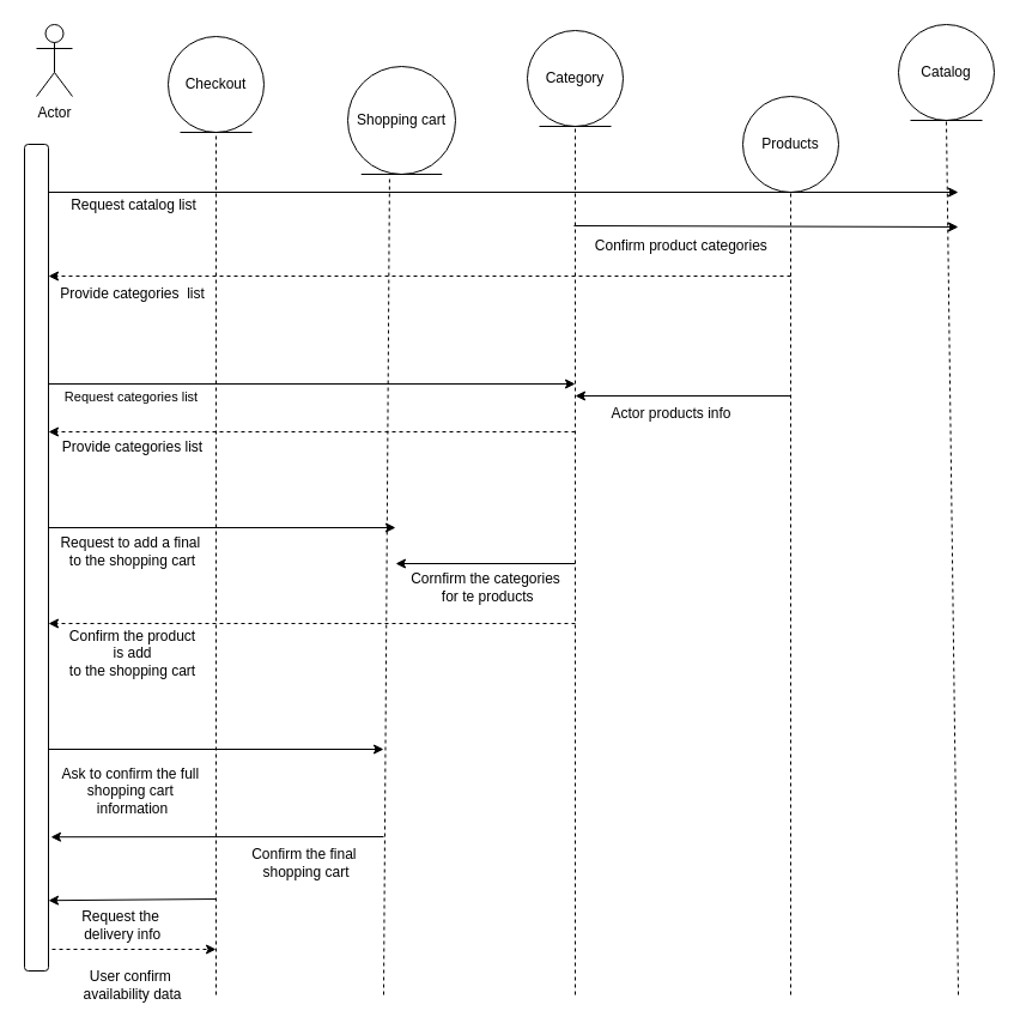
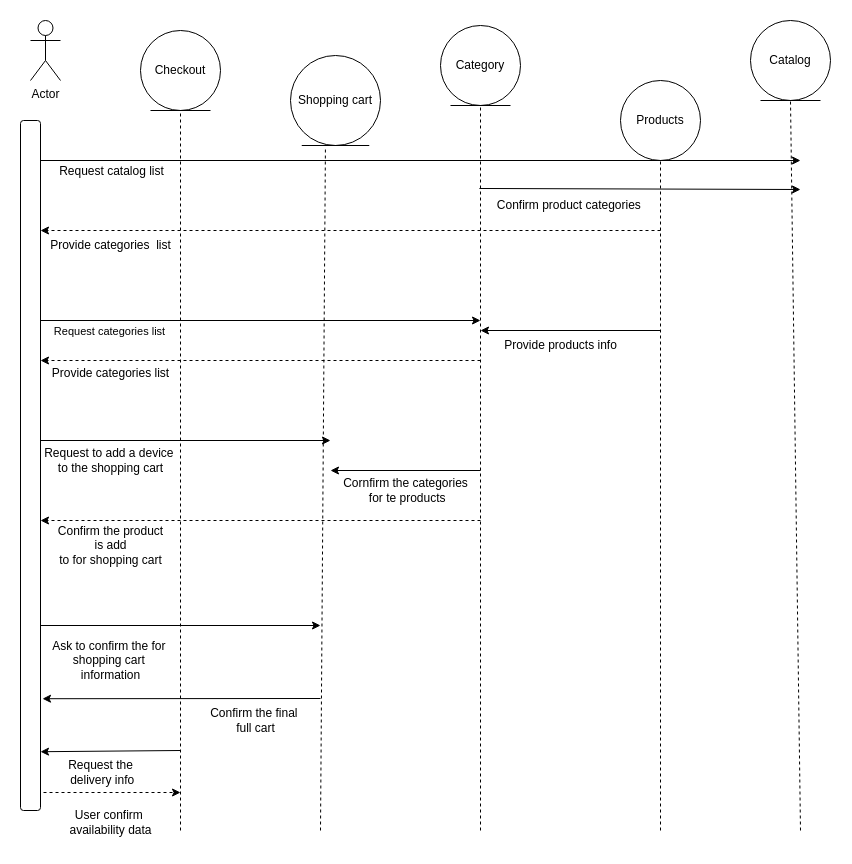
  <mxCell id="0" />
  <mxCell id="1" parent="0" />
  <mxCell id="2" value="Shopping cart" style="ellipse;shape=umlEntity;whiteSpace=wrap;html=1;fontStyle=0;" vertex="1" parent="1"><mxGeometry x="290" y="55" width="90" height="90" as="geometry" /></mxCell>
  <mxCell id="3" value="Category" style="ellipse;shape=umlEntity;whiteSpace=wrap;html=1;fontStyle=0;" vertex="1" parent="1"><mxGeometry x="440" y="25" width="80" height="80" as="geometry" /></mxCell>
  <mxCell id="4" value="Products" style="ellipse;shape=umlEntity;whiteSpace=wrap;html=1;fontStyle=0;" vertex="1" parent="1"><mxGeometry x="620" y="80" width="80" height="80" as="geometry" /></mxCell>
  <mxCell id="5" value="" style="endArrow=none;dashed=1;html=1;rounded=0;" edge="1" parent="1" source="21"><mxGeometry width="50" height="50" relative="1" as="geometry"><mxPoint x="180.5" y="670" as="sourcePoint" /><mxPoint x="180" y="100" as="targetPoint" /></mxGeometry></mxCell>
  <mxCell id="6" value="" style="endArrow=none;dashed=1;html=1;rounded=0;entryX=0.388;entryY=1.038;entryDx=0;entryDy=0;entryPerimeter=0;" edge="1" parent="1" target="2"><mxGeometry width="50" height="50" relative="1" as="geometry"><mxPoint x="320" y="830" as="sourcePoint" /><mxPoint x="329.5" y="110" as="targetPoint" /></mxGeometry></mxCell>
  <mxCell id="7" value="" style="endArrow=none;dashed=1;html=1;rounded=0;entryX=0.5;entryY=1;entryDx=0;entryDy=0;" edge="1" parent="1" target="3"><mxGeometry width="50" height="50" relative="1" as="geometry"><mxPoint x="480" y="830" as="sourcePoint" /><mxPoint x="480" y="140" as="targetPoint" /></mxGeometry></mxCell>
  <mxCell id="8" value="" style="endArrow=none;dashed=1;html=1;rounded=0;entryX=0.5;entryY=1;entryDx=0;entryDy=0;" edge="1" parent="1" target="4"><mxGeometry width="50" height="50" relative="1" as="geometry"><mxPoint x="660" y="830" as="sourcePoint" /><mxPoint x="659.5" y="120" as="targetPoint" /></mxGeometry></mxCell>
  <mxCell id="9" value="" style="endArrow=classic;html=1;rounded=0;" edge="1" parent="1"><mxGeometry width="50" height="50" relative="1" as="geometry"><mxPoint x="40" y="320" as="sourcePoint" /><mxPoint x="480" y="320" as="targetPoint" /></mxGeometry></mxCell>
  <mxCell id="10" value="Request categories list" style="edgeLabel;html=1;align=center;verticalAlign=middle;resizable=0;points=[];" connectable="0" vertex="1" parent="9"><mxGeometry x="-0.386" y="-4" relative="1" as="geometry"><mxPoint x="-67" y="6" as="offset" /></mxGeometry></mxCell>
  <mxCell id="11" value="" style="endArrow=classic;html=1;rounded=0;dashed=1;" edge="1" parent="1"><mxGeometry width="50" height="50" relative="1" as="geometry"><mxPoint x="480" y="360" as="sourcePoint" /><mxPoint x="40" y="360" as="targetPoint" /></mxGeometry></mxCell>
  <mxCell id="12" value="Confirm product categories&amp;nbsp;" style="text;html=1;align=center;verticalAlign=middle;resizable=0;points=[];autosize=1;strokeColor=none;fillColor=none;" vertex="1" parent="1"><mxGeometry x="480" y="190" width="180" height="30" as="geometry" /></mxCell>
  <mxCell id="13" value="Provide categories list&lt;div&gt;&lt;br&gt;&lt;/div&gt;" style="text;html=1;align=center;verticalAlign=middle;resizable=0;points=[];autosize=1;strokeColor=none;fillColor=none;" vertex="1" parent="1"><mxGeometry x="40" y="360" width="140" height="40" as="geometry" /></mxCell>
  <mxCell id="14" value="Actor" style="shape=umlActor;verticalLabelPosition=bottom;verticalAlign=top;html=1;outlineConnect=0;" vertex="1" parent="1"><mxGeometry x="30" y="20" width="30" height="60" as="geometry" /></mxCell>
  <mxCell id="15" value="" style="endArrow=classic;html=1;rounded=0;" edge="1" parent="1"><mxGeometry width="50" height="50" relative="1" as="geometry"><mxPoint x="40" y="160" as="sourcePoint" /><mxPoint x="800" y="160" as="targetPoint" /></mxGeometry></mxCell>
  <mxCell id="16" value="&lt;font style=&quot;font-size: 12px;&quot;&gt;Request catalog list&lt;/font&gt;" style="edgeLabel;html=1;align=center;verticalAlign=middle;resizable=0;points=[];" connectable="0" vertex="1" parent="15"><mxGeometry x="-0.386" y="-4" relative="1" as="geometry"><mxPoint x="-163" y="6" as="offset" /></mxGeometry></mxCell>
  <mxCell id="17" value="" style="endArrow=classic;html=1;rounded=0;dashed=1;" edge="1" parent="1"><mxGeometry width="50" height="50" relative="1" as="geometry"><mxPoint x="660" y="230" as="sourcePoint" /><mxPoint x="40" y="230" as="targetPoint" /></mxGeometry></mxCell>
  <mxCell id="18" value="Provide categories&amp;nbsp; list" style="text;html=1;align=center;verticalAlign=middle;resizable=0;points=[];autosize=1;strokeColor=none;fillColor=none;" vertex="1" parent="1"><mxGeometry x="40" y="230" width="140" height="30" as="geometry" /></mxCell>
  <mxCell id="19" value="" style="rounded=1;whiteSpace=wrap;html=1;direction=south;" vertex="1" parent="1"><mxGeometry x="20" y="120" width="20" height="690" as="geometry" /></mxCell>
  <mxCell id="20" value="" style="endArrow=none;dashed=1;html=1;rounded=0;" edge="1" parent="1" target="21"><mxGeometry width="50" height="50" relative="1" as="geometry"><mxPoint x="180" y="830" as="sourcePoint" /><mxPoint x="180" y="100" as="targetPoint" /></mxGeometry></mxCell>
  <mxCell id="21" value="Checkout" style="ellipse;shape=umlEntity;whiteSpace=wrap;html=1;fontStyle=0;" vertex="1" parent="1"><mxGeometry x="140" y="30" width="80" height="80" as="geometry" /></mxCell>
  <mxCell id="22" value="" style="endArrow=classic;html=1;rounded=0;exitX=-0.006;exitY=-0.067;exitDx=0;exitDy=0;exitPerimeter=0;" edge="1" parent="1" source="12"><mxGeometry width="50" height="50" relative="1" as="geometry"><mxPoint x="490" y="189" as="sourcePoint" /><mxPoint x="800" y="189" as="targetPoint" /></mxGeometry></mxCell>
  <mxCell id="23" value="Catalog" style="ellipse;shape=umlEntity;whiteSpace=wrap;html=1;fontStyle=0;" vertex="1" parent="1"><mxGeometry x="750" y="20" width="80" height="80" as="geometry" /></mxCell>
  <mxCell id="24" value="" style="endArrow=none;dashed=1;html=1;rounded=0;entryX=0.5;entryY=1;entryDx=0;entryDy=0;" edge="1" parent="1" target="23"><mxGeometry width="50" height="50" relative="1" as="geometry"><mxPoint x="800" y="830" as="sourcePoint" /><mxPoint x="819.5" y="120" as="targetPoint" /></mxGeometry></mxCell>
  <mxCell id="25" value="" style="endArrow=classic;html=1;rounded=0;" edge="1" parent="1"><mxGeometry width="50" height="50" relative="1" as="geometry"><mxPoint x="660" y="330" as="sourcePoint" /><mxPoint x="480" y="330" as="targetPoint" /></mxGeometry></mxCell>
- <mxCell id="26" value="Actor products info" style="text;html=1;align=center;verticalAlign=middle;resizable=0;points=[];autosize=1;strokeColor=none;fillColor=none;" vertex="1" parent="1"><mxGeometry x="490" y="330" width="140" height="30" as="geometry" /></mxCell>
+ <mxCell id="26" value="Provide products info" style="text;html=1;align=center;verticalAlign=middle;resizable=0;points=[];autosize=1;strokeColor=none;fillColor=none;" vertex="1" parent="1"><mxGeometry x="490" y="330" width="140" height="30" as="geometry" /></mxCell>
  <mxCell id="27" value="" style="endArrow=classic;html=1;rounded=0;" edge="1" parent="1"><mxGeometry width="50" height="50" relative="1" as="geometry"><mxPoint x="480" y="470" as="sourcePoint" /><mxPoint x="330" y="470" as="targetPoint" /></mxGeometry></mxCell>
  <mxCell id="28" value="Cornfirm the categories&lt;br&gt;&amp;nbsp;for te products" style="text;html=1;align=center;verticalAlign=middle;resizable=0;points=[];autosize=1;strokeColor=none;fillColor=none;" vertex="1" parent="1"><mxGeometry x="330" y="470" width="150" height="40" as="geometry" /></mxCell>
  <mxCell id="29" value="" style="endArrow=classic;html=1;rounded=0;" edge="1" parent="1"><mxGeometry width="50" height="50" relative="1" as="geometry"><mxPoint x="40" y="440" as="sourcePoint" /><mxPoint x="330" y="440" as="targetPoint" /></mxGeometry></mxCell>
  <mxCell id="30" value="" style="endArrow=classic;html=1;rounded=0;dashed=1;" edge="1" parent="1"><mxGeometry width="50" height="50" relative="1" as="geometry"><mxPoint x="480" y="520" as="sourcePoint" /><mxPoint x="40" y="520" as="targetPoint" /></mxGeometry></mxCell>
- <mxCell id="31" value="Request to add a final&amp;nbsp;&lt;div&gt;to the shopping cart&lt;/div&gt;" style="text;html=1;align=center;verticalAlign=middle;resizable=0;points=[];autosize=1;strokeColor=none;fillColor=none;" vertex="1" parent="1"><mxGeometry x="30" y="440" width="160" height="40" as="geometry" /></mxCell>
- <mxCell id="32" value="Confirm the product&lt;div&gt;&amp;nbsp;is add&amp;nbsp;&lt;div&gt;to the shopping cart&lt;/div&gt;&lt;/div&gt;" style="text;html=1;align=center;verticalAlign=middle;resizable=0;points=[];autosize=1;strokeColor=none;fillColor=none;" vertex="1" parent="1"><mxGeometry x="45" y="515" width="130" height="60" as="geometry" /></mxCell>
+ <mxCell id="31" value="Request to add a device&amp;nbsp;&lt;div&gt;to the shopping cart&lt;/div&gt;" style="text;html=1;align=center;verticalAlign=middle;resizable=0;points=[];autosize=1;strokeColor=none;fillColor=none;" vertex="1" parent="1"><mxGeometry x="30" y="440" width="160" height="40" as="geometry" /></mxCell>
+ <mxCell id="32" value="Confirm the product&lt;div&gt;&amp;nbsp;is add&amp;nbsp;&lt;div&gt;to for shopping cart&lt;/div&gt;&lt;/div&gt;" style="text;html=1;align=center;verticalAlign=middle;resizable=0;points=[];autosize=1;strokeColor=none;fillColor=none;" vertex="1" parent="1"><mxGeometry x="45" y="515" width="130" height="60" as="geometry" /></mxCell>
  <mxCell id="33" value="" style="endArrow=classic;html=1;rounded=0;entryX=0.738;entryY=0;entryDx=0;entryDy=0;entryPerimeter=0;" edge="1" parent="1"><mxGeometry width="50" height="50" relative="1" as="geometry"><mxPoint x="180" y="750" as="sourcePoint" /><mxPoint x="40" y="751.22" as="targetPoint" /></mxGeometry></mxCell>
  <mxCell id="34" value="Request the&lt;div&gt;&amp;nbsp;delivery info&lt;/div&gt;" style="text;html=1;align=center;verticalAlign=middle;resizable=0;points=[];autosize=1;strokeColor=none;fillColor=none;" vertex="1" parent="1"><mxGeometry x="55" y="752" width="90" height="40" as="geometry" /></mxCell>
  <mxCell id="35" value="" style="endArrow=classic;html=1;rounded=0;dashed=1;" edge="1" parent="1"><mxGeometry width="50" height="50" relative="1" as="geometry"><mxPoint x="43" y="792" as="sourcePoint" /><mxPoint x="180" y="792" as="targetPoint" /></mxGeometry></mxCell>
  <mxCell id="36" value="User confirm&amp;nbsp;&lt;div&gt;availability data&lt;/div&gt;" style="text;html=1;align=center;verticalAlign=middle;resizable=0;points=[];autosize=1;strokeColor=none;fillColor=none;" vertex="1" parent="1"><mxGeometry x="65" y="802" width="90" height="40" as="geometry" /></mxCell>
  <mxCell id="37" value="" style="endArrow=classic;html=1;rounded=0;" edge="1" parent="1"><mxGeometry width="50" height="50" relative="1" as="geometry"><mxPoint x="40" y="625" as="sourcePoint" /><mxPoint x="320" y="625" as="targetPoint" /></mxGeometry></mxCell>
- <mxCell id="38" value="Ask to confirm the full&amp;nbsp;&lt;div&gt;shopping cart&amp;nbsp;&lt;/div&gt;&lt;div&gt;information&lt;/div&gt;" style="text;html=1;align=center;verticalAlign=middle;resizable=0;points=[];autosize=1;strokeColor=none;fillColor=none;" vertex="1" parent="1"><mxGeometry x="40" y="630" width="140" height="60" as="geometry" /></mxCell>
+ <mxCell id="38" value="Ask to confirm the for&amp;nbsp;&lt;div&gt;shopping cart&amp;nbsp;&lt;/div&gt;&lt;div&gt;information&lt;/div&gt;" style="text;html=1;align=center;verticalAlign=middle;resizable=0;points=[];autosize=1;strokeColor=none;fillColor=none;" vertex="1" parent="1"><mxGeometry x="40" y="630" width="140" height="60" as="geometry" /></mxCell>
  <mxCell id="39" value="" style="endArrow=classic;html=1;rounded=0;entryX=0.838;entryY=-0.1;entryDx=0;entryDy=0;entryPerimeter=0;" edge="1" parent="1" target="19"><mxGeometry width="50" height="50" relative="1" as="geometry"><mxPoint x="320" y="698" as="sourcePoint" /><mxPoint x="400" y="730" as="targetPoint" /></mxGeometry></mxCell>
- <mxCell id="40" value="Confirm the final&amp;nbsp;&lt;div&gt;shopping cart&lt;/div&gt;" style="text;html=1;align=center;verticalAlign=middle;resizable=0;points=[];autosize=1;strokeColor=none;fillColor=none;" vertex="1" parent="1"><mxGeometry x="200" y="700" width="110" height="40" as="geometry" /></mxCell>
+ <mxCell id="40" value="Confirm the final&amp;nbsp;&lt;div&gt;full cart&lt;/div&gt;" style="text;html=1;align=center;verticalAlign=middle;resizable=0;points=[];autosize=1;strokeColor=none;fillColor=none;" vertex="1" parent="1"><mxGeometry x="200" y="700" width="110" height="40" as="geometry" /></mxCell>
